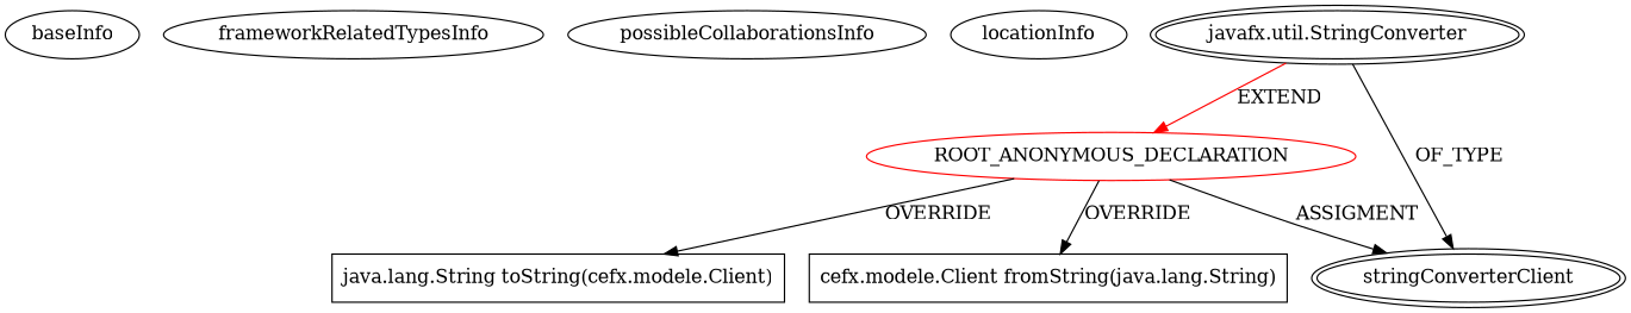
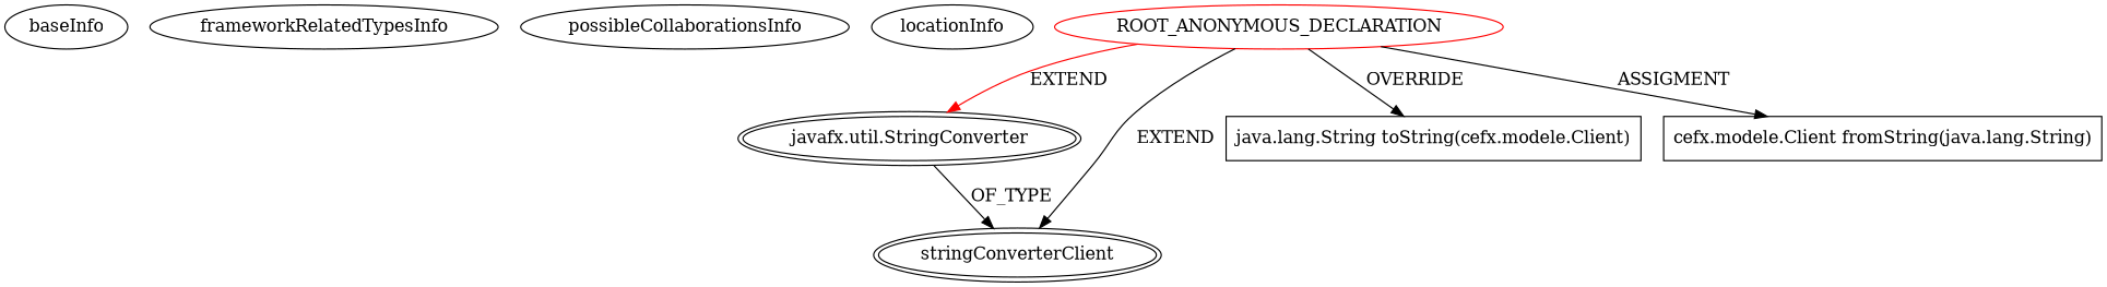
  digraph {
    baseInfo [category=extension_graph graphId=2046 isAnonymous=true possibleRelation=false]
    frameworkRelatedTypesInfo [0="javafx.util.StringConverter"]
    possibleCollaborationsInfo
    locationInfo [contextSignature=CEHistoriqueController filePath="/bianconejo-CEFX/CEFX-master/src/cefx/CEHistoriqueController.java" graphId=2046 projectName="bianconejo-CEFX"]
    n5 [color=red isFrameworkType=false label=ROOT_ANONYMOUS_DECLARATION vertexType=ROOT_ANONYMOUS_DECLARATION]
    n6 [isFrameworkType=true label="javafx.util.StringConverter" peripheries=2 vertexType=FRAMEWORK_CLASS_TYPE]
    n7 [isFrameworkType=true label=stringConverterClient peripheries=2 vertexType=OUTSIDE_VARIABLE_EXPRESION]
    n8 [isFrameworkType=false label="java.lang.String toString(cefx.modele.Client)" shape=box vertexType=OVERRIDING_METHOD_DECLARATION]
    n9 [isFrameworkType=false label="cefx.modele.Client fromString(java.lang.String)" shape=box vertexType=OVERRIDING_METHOD_DECLARATION]
-   n6 -> n5 [color=red label=EXTEND]
-   n5 -> n7 [label=ASSIGMENT]
+   n5 -> n6 [color=red label=EXTEND]
+   n5 -> n7 [label=EXTEND]
    n5 -> n8 [label=OVERRIDE]
-   n5 -> n9 [label=OVERRIDE]
+   n5 -> n9 [label=ASSIGMENT]
    n6 -> n7 [label=OF_TYPE]
  }
